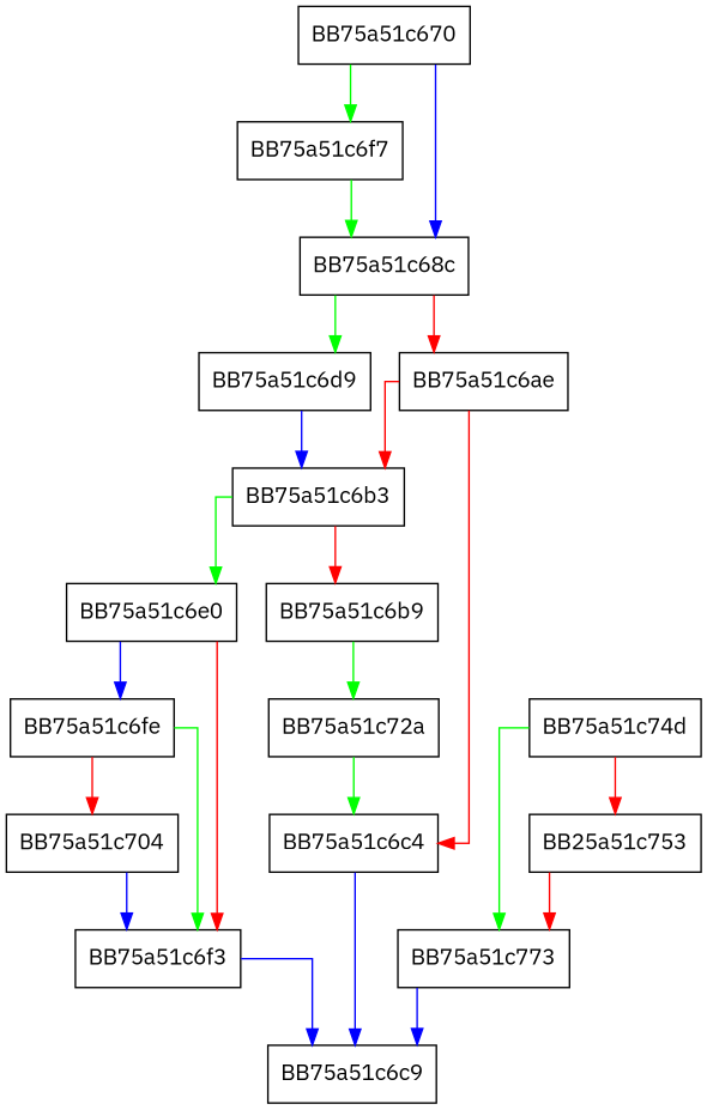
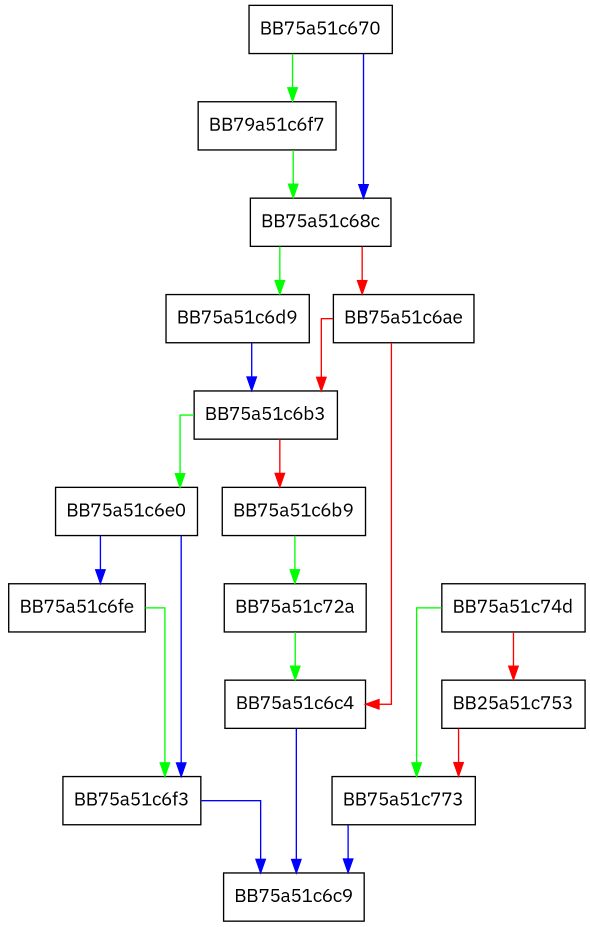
  digraph {
    fontname="IBM Plex Sans"
    splines=ortho
    node [fontname="IBM Plex Sans" shape=box]
    edge [color=green fontname="IBM Plex Sans"]
    BB75a51c670
-   BB75a51c6f7
+   BB75a51c6f7 [label=BB79a51c6f7]
    BB75a51c68c
    BB75a51c6d9
    BB75a51c6ae
    BB75a51c6b3
    BB75a51c6c4
    BB75a51c6e0
    BB75a51c6b9
    BB75a51c6fe
    BB75a51c6f3
    BB75a51c72a
-   BB75a51c704
    BB75a51c6c9
    BB75a51c773
    BB75a51c74d
    n17 [label=BB25a51c753]
    BB75a51c670 -> BB75a51c6f7
    BB75a51c670 -> BB75a51c68c [color=blue]
    BB75a51c6f7 -> BB75a51c68c
    BB75a51c68c -> BB75a51c6d9
    BB75a51c68c -> BB75a51c6ae [color=red]
    BB75a51c6d9 -> BB75a51c6b3 [color=blue]
    BB75a51c6ae -> BB75a51c6b3 [color=red]
    BB75a51c6ae -> BB75a51c6c4 [color=red]
    BB75a51c6b3 -> BB75a51c6e0
    BB75a51c6b3 -> BB75a51c6b9 [color=red]
    BB75a51c6c4 -> BB75a51c6c9 [color=blue]
    BB75a51c6e0 -> BB75a51c6fe [color=blue]
-   BB75a51c6e0 -> BB75a51c6f3 [color=red]
+   BB75a51c6e0 -> BB75a51c6f3 [color=blue]
    BB75a51c6b9 -> BB75a51c72a
    BB75a51c6fe -> BB75a51c6f3
-   BB75a51c6fe -> BB75a51c704 [color=red]
    BB75a51c6f3 -> BB75a51c6c9 [color=blue]
    BB75a51c72a -> BB75a51c6c4
-   BB75a51c704 -> BB75a51c6f3 [color=blue]
    BB75a51c773 -> BB75a51c6c9 [color=blue]
    BB75a51c74d -> BB75a51c773
    BB75a51c74d -> n17 [color=red]
    n17 -> BB75a51c773 [color=red]
  }
